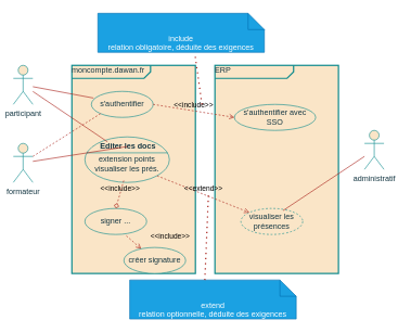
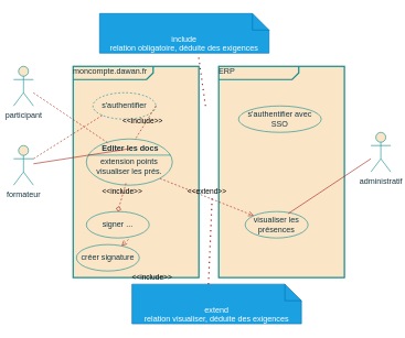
  <mxCell id="0" />
  <mxCell id="1" parent="0" />
  <mxCell id="2" value="&lt;div&gt;participant&lt;/div&gt;" style="shape=umlActor;verticalLabelPosition=bottom;verticalAlign=top;html=1;outlineConnect=0;labelBackgroundColor=none;fillColor=#FAE5C7;strokeColor=#0F8B8D;fontColor=#143642;" vertex="1" parent="1"><mxGeometry x="20" y="100" width="30" height="60" as="geometry" /></mxCell>
  <mxCell id="3" value="&lt;div&gt;formateur&lt;/div&gt;" style="shape=umlActor;verticalLabelPosition=bottom;verticalAlign=top;html=1;outlineConnect=0;labelBackgroundColor=none;fillColor=#FAE5C7;strokeColor=#0F8B8D;fontColor=#143642;" vertex="1" parent="1"><mxGeometry x="20" y="220" width="30" height="60" as="geometry" /></mxCell>
  <mxCell id="4" value="&lt;div&gt;administratif&lt;/div&gt;" style="shape=umlActor;verticalLabelPosition=bottom;verticalAlign=top;html=1;outlineConnect=0;labelBackgroundColor=none;fillColor=#FAE5C7;strokeColor=#0F8B8D;fontColor=#143642;" vertex="1" parent="1"><mxGeometry x="560" y="200" width="30" height="60" as="geometry" /></mxCell>
  <mxCell id="5" value="&lt;div align=&quot;left&quot;&gt;moncompte.dawan.fr&lt;/div&gt;" style="html=1;shape=mxgraph.sysml.package;overflow=fill;labelX=121.96;strokeWidth=2;align=left;labelBackgroundColor=none;fillColor=#FAE5C7;strokeColor=#0F8B8D;fontColor=#143642;" vertex="1" parent="1"><mxGeometry x="110" y="100" width="190" height="320" as="geometry" /></mxCell>
  <mxCell id="6" value="ERP" style="html=1;shape=mxgraph.sysml.package;overflow=fill;labelX=121.96;strokeWidth=2;align=left;labelBackgroundColor=none;fillColor=#FAE5C7;strokeColor=#0F8B8D;fontColor=#143642;" vertex="1" parent="1"><mxGeometry x="330" y="100" width="190" height="320" as="geometry" /></mxCell>
- <mxCell id="7" value="s'authentifier" style="ellipse;whiteSpace=wrap;html=1;labelBackgroundColor=none;fillColor=#FAE5C7;strokeColor=#0F8B8D;fontColor=#143642;" vertex="1" parent="1"><mxGeometry x="140" y="140" width="95" height="40" as="geometry" /></mxCell>
+ <mxCell id="7" value="s'authentifier" style="ellipse;whiteSpace=wrap;html=1;labelBackgroundColor=none;fillColor=#FAE5C7;strokeColor=#0F8B8D;fontColor=#143642;dashed=1;" vertex="1" parent="1"><mxGeometry x="140" y="140" width="95" height="40" as="geometry" /></mxCell>
  <mxCell id="8" value="s'authentifier avec SSO" style="ellipse;whiteSpace=wrap;html=1;labelBackgroundColor=none;fillColor=#FAE5C7;strokeColor=#0F8B8D;fontColor=#143642;" vertex="1" parent="1"><mxGeometry x="360" y="160" width="125" height="40" as="geometry" /></mxCell>
- <mxCell id="9" value="&amp;lt;&amp;lt;include&amp;gt;&amp;gt;" style="html=1;verticalAlign=bottom;labelBackgroundColor=none;endArrow=open;endFill=0;dashed=1;rounded=0;exitX=1;exitY=0.5;exitDx=0;exitDy=0;entryX=0;entryY=0.5;entryDx=0;entryDy=0;strokeColor=#A8201A;fontColor=default;" edge="1" parent="1" source="7" target="8"><mxGeometry width="160" relative="1" as="geometry"><mxPoint x="240" y="250" as="sourcePoint" /><mxPoint x="400" y="250" as="targetPoint" /></mxGeometry></mxCell>
+ <mxCell id="9" value="&amp;lt;&amp;lt;include&amp;gt;&amp;gt;" style="html=1;verticalAlign=bottom;labelBackgroundColor=none;endArrow=open;endFill=0;dashed=1;rounded=0;exitX=1;exitY=0.5;exitDx=0;exitDy=0;strokeColor=#A8201A;fontColor=default;" edge="1" parent="1" source="7" target="13"><mxGeometry width="160" relative="1" as="geometry"><mxPoint x="240" y="250" as="sourcePoint" /><mxPoint x="400" y="250" as="targetPoint" /></mxGeometry></mxCell>
  <mxCell id="10" value="&lt;div&gt;include&lt;/div&gt;&lt;div align=&quot;left&quot;&gt;relation obligatoire, déduite des exigences&lt;/div&gt;" style="shape=note2;boundedLbl=1;whiteSpace=wrap;html=1;size=25;verticalAlign=top;align=center;labelBackgroundColor=none;fillColor=#1ba1e2;strokeColor=#006EAF;fontColor=#ffffff;" vertex="1" parent="1"><mxGeometry x="150" y="20" width="256" height="60" as="geometry" /></mxCell>
  <mxCell id="11" value="" style="endArrow=none;dashed=1;html=1;dashPattern=1 3;strokeWidth=2;rounded=0;entryX=0.583;entryY=1.051;entryDx=0;entryDy=0;entryPerimeter=0;labelBackgroundColor=none;strokeColor=#A8201A;fontColor=default;" edge="1" parent="1" target="10"><mxGeometry width="50" height="50" relative="1" as="geometry"><mxPoint x="310" y="160" as="sourcePoint" /><mxPoint x="340" y="160" as="targetPoint" /></mxGeometry></mxCell>
  <mxCell id="12" value="&lt;br&gt;extension points&lt;br&gt;visualiser les prés." style="html=1;shape=mxgraph.sysml.useCaseExtPt;whiteSpace=wrap;align=center;labelBackgroundColor=none;fillColor=#FAE5C7;strokeColor=#0F8B8D;fontColor=#143642;" vertex="1" parent="1"><mxGeometry x="130" y="210" width="130" height="70" as="geometry" /></mxCell>
  <mxCell id="13" value="Editer les docs" style="resizable=0;html=1;verticalAlign=middle;align=center;labelBackgroundColor=none;fontStyle=1;fillColor=#FAE5C7;strokeColor=#0F8B8D;fontColor=#143642;" connectable="0" vertex="1" parent="12"><mxGeometry x="65" y="14.875" as="geometry" /></mxCell>
  <mxCell id="14" value="signer ..." style="ellipse;whiteSpace=wrap;html=1;labelBackgroundColor=none;fillColor=#FAE5C7;strokeColor=#0F8B8D;fontColor=#143642;" vertex="1" parent="1"><mxGeometry x="130" y="320" width="95" height="40" as="geometry" /></mxCell>
  <mxCell id="15" value="&amp;lt;&amp;lt;include&amp;gt;&amp;gt;" style="html=1;verticalAlign=bottom;labelBackgroundColor=none;endArrow=diamond;endFill=0;dashed=1;rounded=0;exitX=0.46;exitY=0.959;exitDx=0;exitDy=0;exitPerimeter=0;entryX=0.5;entryY=0;entryDx=0;entryDy=0;strokeColor=#A8201A;fontColor=default;" edge="1" parent="1" source="12" target="14"><mxGeometry width="160" relative="1" as="geometry"><mxPoint x="290" y="160" as="sourcePoint" /><mxPoint x="415" y="180" as="targetPoint" /></mxGeometry></mxCell>
- <mxCell id="16" value="créer signature" style="ellipse;whiteSpace=wrap;html=1;labelBackgroundColor=none;fillColor=#FAE5C7;strokeColor=#0F8B8D;fontColor=#143642;" vertex="1" parent="1"><mxGeometry x="190" y="380" width="95" height="40" as="geometry" /></mxCell>
+ <mxCell id="16" value="créer signature" style="ellipse;whiteSpace=wrap;html=1;labelBackgroundColor=none;fillColor=#FAE5C7;strokeColor=#0F8B8D;fontColor=#143642;" vertex="1" parent="1"><mxGeometry x="115" y="370" width="95" height="40" as="geometry" /></mxCell>
  <mxCell id="17" value="&amp;lt;&amp;lt;include&amp;gt;&amp;gt;" style="html=1;verticalAlign=bottom;labelBackgroundColor=none;endArrow=open;endFill=0;dashed=1;rounded=0;exitX=0.671;exitY=1.051;exitDx=0;exitDy=0;exitPerimeter=0;strokeColor=#A8201A;fontColor=default;" edge="1" parent="1" source="14" target="16"><mxGeometry x="1" y="45" width="160" relative="1" as="geometry"><mxPoint x="202" y="270" as="sourcePoint" /><mxPoint x="190" y="313" as="targetPoint" /><mxPoint x="15" y="24" as="offset" /></mxGeometry></mxCell>
- <mxCell id="18" value="visualiser les présences" style="ellipse;whiteSpace=wrap;html=1;labelBackgroundColor=none;fillColor=#FAE5C7;strokeColor=#0F8B8D;fontColor=#143642;dashed=1;" vertex="1" parent="1"><mxGeometry x="370" y="320" width="95" height="40" as="geometry" /></mxCell>
+ <mxCell id="18" value="visualiser les présences" style="ellipse;whiteSpace=wrap;html=1;labelBackgroundColor=none;fillColor=#FAE5C7;strokeColor=#0F8B8D;fontColor=#143642;" vertex="1" parent="1"><mxGeometry x="370" y="320" width="95" height="40" as="geometry" /></mxCell>
  <mxCell id="19" value="&amp;lt;&amp;lt;extend&amp;gt;&amp;gt;" style="html=1;verticalAlign=bottom;labelBackgroundColor=none;endArrow=open;endFill=0;dashed=1;rounded=0;exitX=0.855;exitY=0.855;exitDx=0;exitDy=0;exitPerimeter=0;strokeColor=#A8201A;fontColor=default;" edge="1" parent="1" source="12" target="18"><mxGeometry width="160" relative="1" as="geometry"><mxPoint x="180" y="260" as="sourcePoint" /><mxPoint x="340" y="260" as="targetPoint" /></mxGeometry></mxCell>
- <mxCell id="20" value="&lt;div&gt;extend&lt;/div&gt;&lt;div align=&quot;left&quot;&gt;relation optionnelle, déduite des exigences&lt;/div&gt;" style="shape=note2;boundedLbl=1;whiteSpace=wrap;html=1;size=25;verticalAlign=top;align=center;labelBackgroundColor=none;fillColor=#1ba1e2;strokeColor=#006EAF;fontColor=#ffffff;" vertex="1" parent="1"><mxGeometry x="199" y="430" width="256" height="60" as="geometry" /></mxCell>
+ <mxCell id="20" value="&lt;div&gt;extend&lt;/div&gt;&lt;div align=&quot;left&quot;&gt;relation visualiser, déduite des exigences&lt;/div&gt;" style="shape=note2;boundedLbl=1;whiteSpace=wrap;html=1;size=25;verticalAlign=top;align=center;labelBackgroundColor=none;fillColor=#1ba1e2;strokeColor=#006EAF;fontColor=#ffffff;" vertex="1" parent="1"><mxGeometry x="199" y="430" width="256" height="60" as="geometry" /></mxCell>
  <mxCell id="21" value="" style="endArrow=none;dashed=1;html=1;dashPattern=1 3;strokeWidth=2;rounded=0;exitX=0;exitY=0;exitDx=115.5;exitDy=0;exitPerimeter=0;labelBackgroundColor=none;strokeColor=#A8201A;fontColor=default;" edge="1" parent="1" source="20"><mxGeometry width="50" height="50" relative="1" as="geometry"><mxPoint x="230" y="430" as="sourcePoint" /><mxPoint x="320" y="300" as="targetPoint" /></mxGeometry></mxCell>
- <mxCell id="22" value="" style="endArrow=none;html=1;rounded=0;entryX=0.035;entryY=0.257;entryDx=0;entryDy=0;entryPerimeter=0;labelBackgroundColor=none;strokeColor=#A8201A;fontColor=default;" edge="1" parent="1" source="2" target="7"><mxGeometry width="50" height="50" relative="1" as="geometry"><mxPoint x="230" y="320" as="sourcePoint" /><mxPoint x="280" y="270" as="targetPoint" /></mxGeometry></mxCell>
  <mxCell id="23" value="" style="endArrow=none;html=1;rounded=0;entryX=0;entryY=1;entryDx=0;entryDy=0;exitX=1;exitY=0.333;exitDx=0;exitDy=0;exitPerimeter=0;labelBackgroundColor=none;strokeColor=#A8201A;fontColor=default;dashed=1;" edge="1" parent="1" source="3" target="7"><mxGeometry width="50" height="50" relative="1" as="geometry"><mxPoint x="70" y="130" as="sourcePoint" /><mxPoint x="163" y="147" as="targetPoint" /></mxGeometry></mxCell>
  <mxCell id="24" value="" style="endArrow=none;html=1;rounded=0;exitX=0.682;exitY=0.081;exitDx=0;exitDy=0;exitPerimeter=0;labelBackgroundColor=none;strokeColor=#A8201A;fontColor=default;" edge="1" parent="1" source="18" target="4"><mxGeometry width="50" height="50" relative="1" as="geometry"><mxPoint x="230" y="320" as="sourcePoint" /><mxPoint x="280" y="270" as="targetPoint" /></mxGeometry></mxCell>
- <mxCell id="25" value="" style="endArrow=none;html=1;rounded=0;entryX=0.267;entryY=0.107;entryDx=0;entryDy=0;entryPerimeter=0;labelBackgroundColor=none;strokeColor=#A8201A;fontColor=default;" edge="1" parent="1" source="2" target="12"><mxGeometry width="50" height="50" relative="1" as="geometry"><mxPoint x="80" y="120" as="sourcePoint" /><mxPoint x="173" y="137" as="targetPoint" /></mxGeometry></mxCell>
+ <mxCell id="25" value="" style="endArrow=none;html=1;rounded=0;entryX=0.267;entryY=0.107;entryDx=0;entryDy=0;entryPerimeter=0;labelBackgroundColor=none;strokeColor=#A8201A;fontColor=default;dashed=1;" edge="1" parent="1" source="2" target="12"><mxGeometry width="50" height="50" relative="1" as="geometry"><mxPoint x="80" y="120" as="sourcePoint" /><mxPoint x="173" y="137" as="targetPoint" /></mxGeometry></mxCell>
  <mxCell id="26" value="" style="endArrow=none;html=1;rounded=0;labelBackgroundColor=none;strokeColor=#A8201A;fontColor=default;" edge="1" parent="1" source="3" target="13"><mxGeometry width="50" height="50" relative="1" as="geometry"><mxPoint x="150" y="226" as="sourcePoint" /><mxPoint x="254" y="160" as="targetPoint" /></mxGeometry></mxCell>
